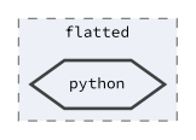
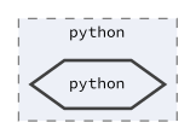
  digraph {
    compound=true
    fontname="Source Code Pro"
    n1 [color=grey25 fillcolor="#edf0f7" fontname="Source Code Pro" fontsize=10 height=0.2 label=python shape=hexagon style="filled,bold" width=0.4]
    subgraph cluster_1 {
      bgcolor="#edf0f7"
      fontsize=10
-     label=flatted
+     label=python
      pencolor=grey50
      style="filled,dashed"
      n1
    }
  }
